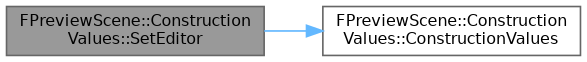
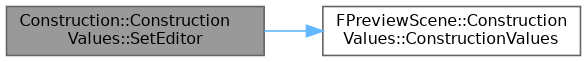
  digraph {
    rankdir=LR
    node [fontname=Helvetica fontsize=10 shape=box style=filled]
-   n1 [color=gray40 fillcolor=grey60 fontcolor=black height=0.2 label="FPreviewScene::Construction\lValues::SetEditor" width=0.4]
+   n1 [color=gray40 fillcolor=grey60 fontcolor=black height=0.2 label="Construction::Construction\lValues::SetEditor" width=0.4]
    n2 [color=grey40 fillcolor=white height=0.2 label="FPreviewScene::Construction\lValues::ConstructionValues" width=0.4]
    n1 -> n2 [color=steelblue1 fontname=Helvetica fontsize=10 labelfontname=Helvetica labelfontsize=10 style=solid]
  }
